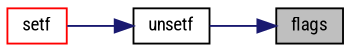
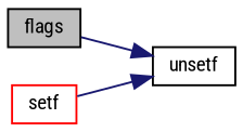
  digraph {
    fontname="Roboto Condensed"
    rankdir=RL
    node [color=black fillcolor=white fontname="Roboto Condensed" fontsize=10 shape=record style=filled]
    edge [color=midnightblue dir=back fontname="Roboto Condensed" fontsize=10 labelfontname=Helvetica labelfontsize=10 style=solid]
    n1 [fillcolor=grey75 fontcolor=black height=0.2 label=flags width=0.4]
    n2 [height=0.2 label=unsetf width=0.4]
    n3 [color=red height=0.2 label=setf width=0.4]
-   n1 -> n2
+   n2 -> n1
    n2 -> n3
  }
